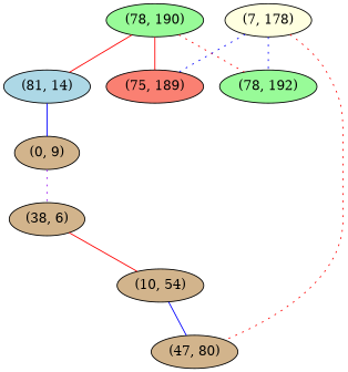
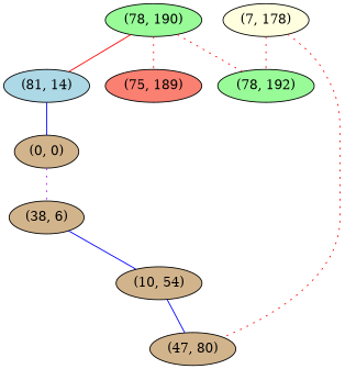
  graph {
    node [fillcolor=tan style=filled]
    edge [color=red style=dotted weight=1]
-   "(0, 0)" [label="(0, 9)"]
+   "(0, 0)"
    "(38, 6)"
    "(10, 54)"
    "(78, 190)" [fillcolor=palegreen]
    "(81, 14)" [fillcolor=lightblue]
    "(75, 189)" [fillcolor=salmon]
    "(78, 192)" [fillcolor=palegreen]
    "(47, 80)"
    "(7, 178)" [fillcolor=lightyellow]
    "(0, 0)" -- "(38, 6)" [color=purple weight=4]
-   "(38, 6)" -- "(10, 54)" [style=solid]
+   "(38, 6)" -- "(10, 54)" [color=blue style=solid]
    "(10, 54)" -- "(47, 80)" [color=blue style=solid]
    "(78, 190)" -- "(81, 14)" [style=solid]
-   "(78, 190)" -- "(75, 189)" [style=solid]
+   "(78, 190)" -- "(75, 189)"
    "(78, 190)" -- "(78, 192)"
    "(81, 14)" -- "(0, 0)" [color=blue style=solid weight=3]
-   "(7, 178)" -- "(75, 189)" [color=blue weight=3]
-   "(7, 178)" -- "(78, 192)" [color=blue weight=3]
+   "(7, 178)" -- "(78, 192)" [weight=3]
    "(7, 178)" -- "(47, 80)"
  }
